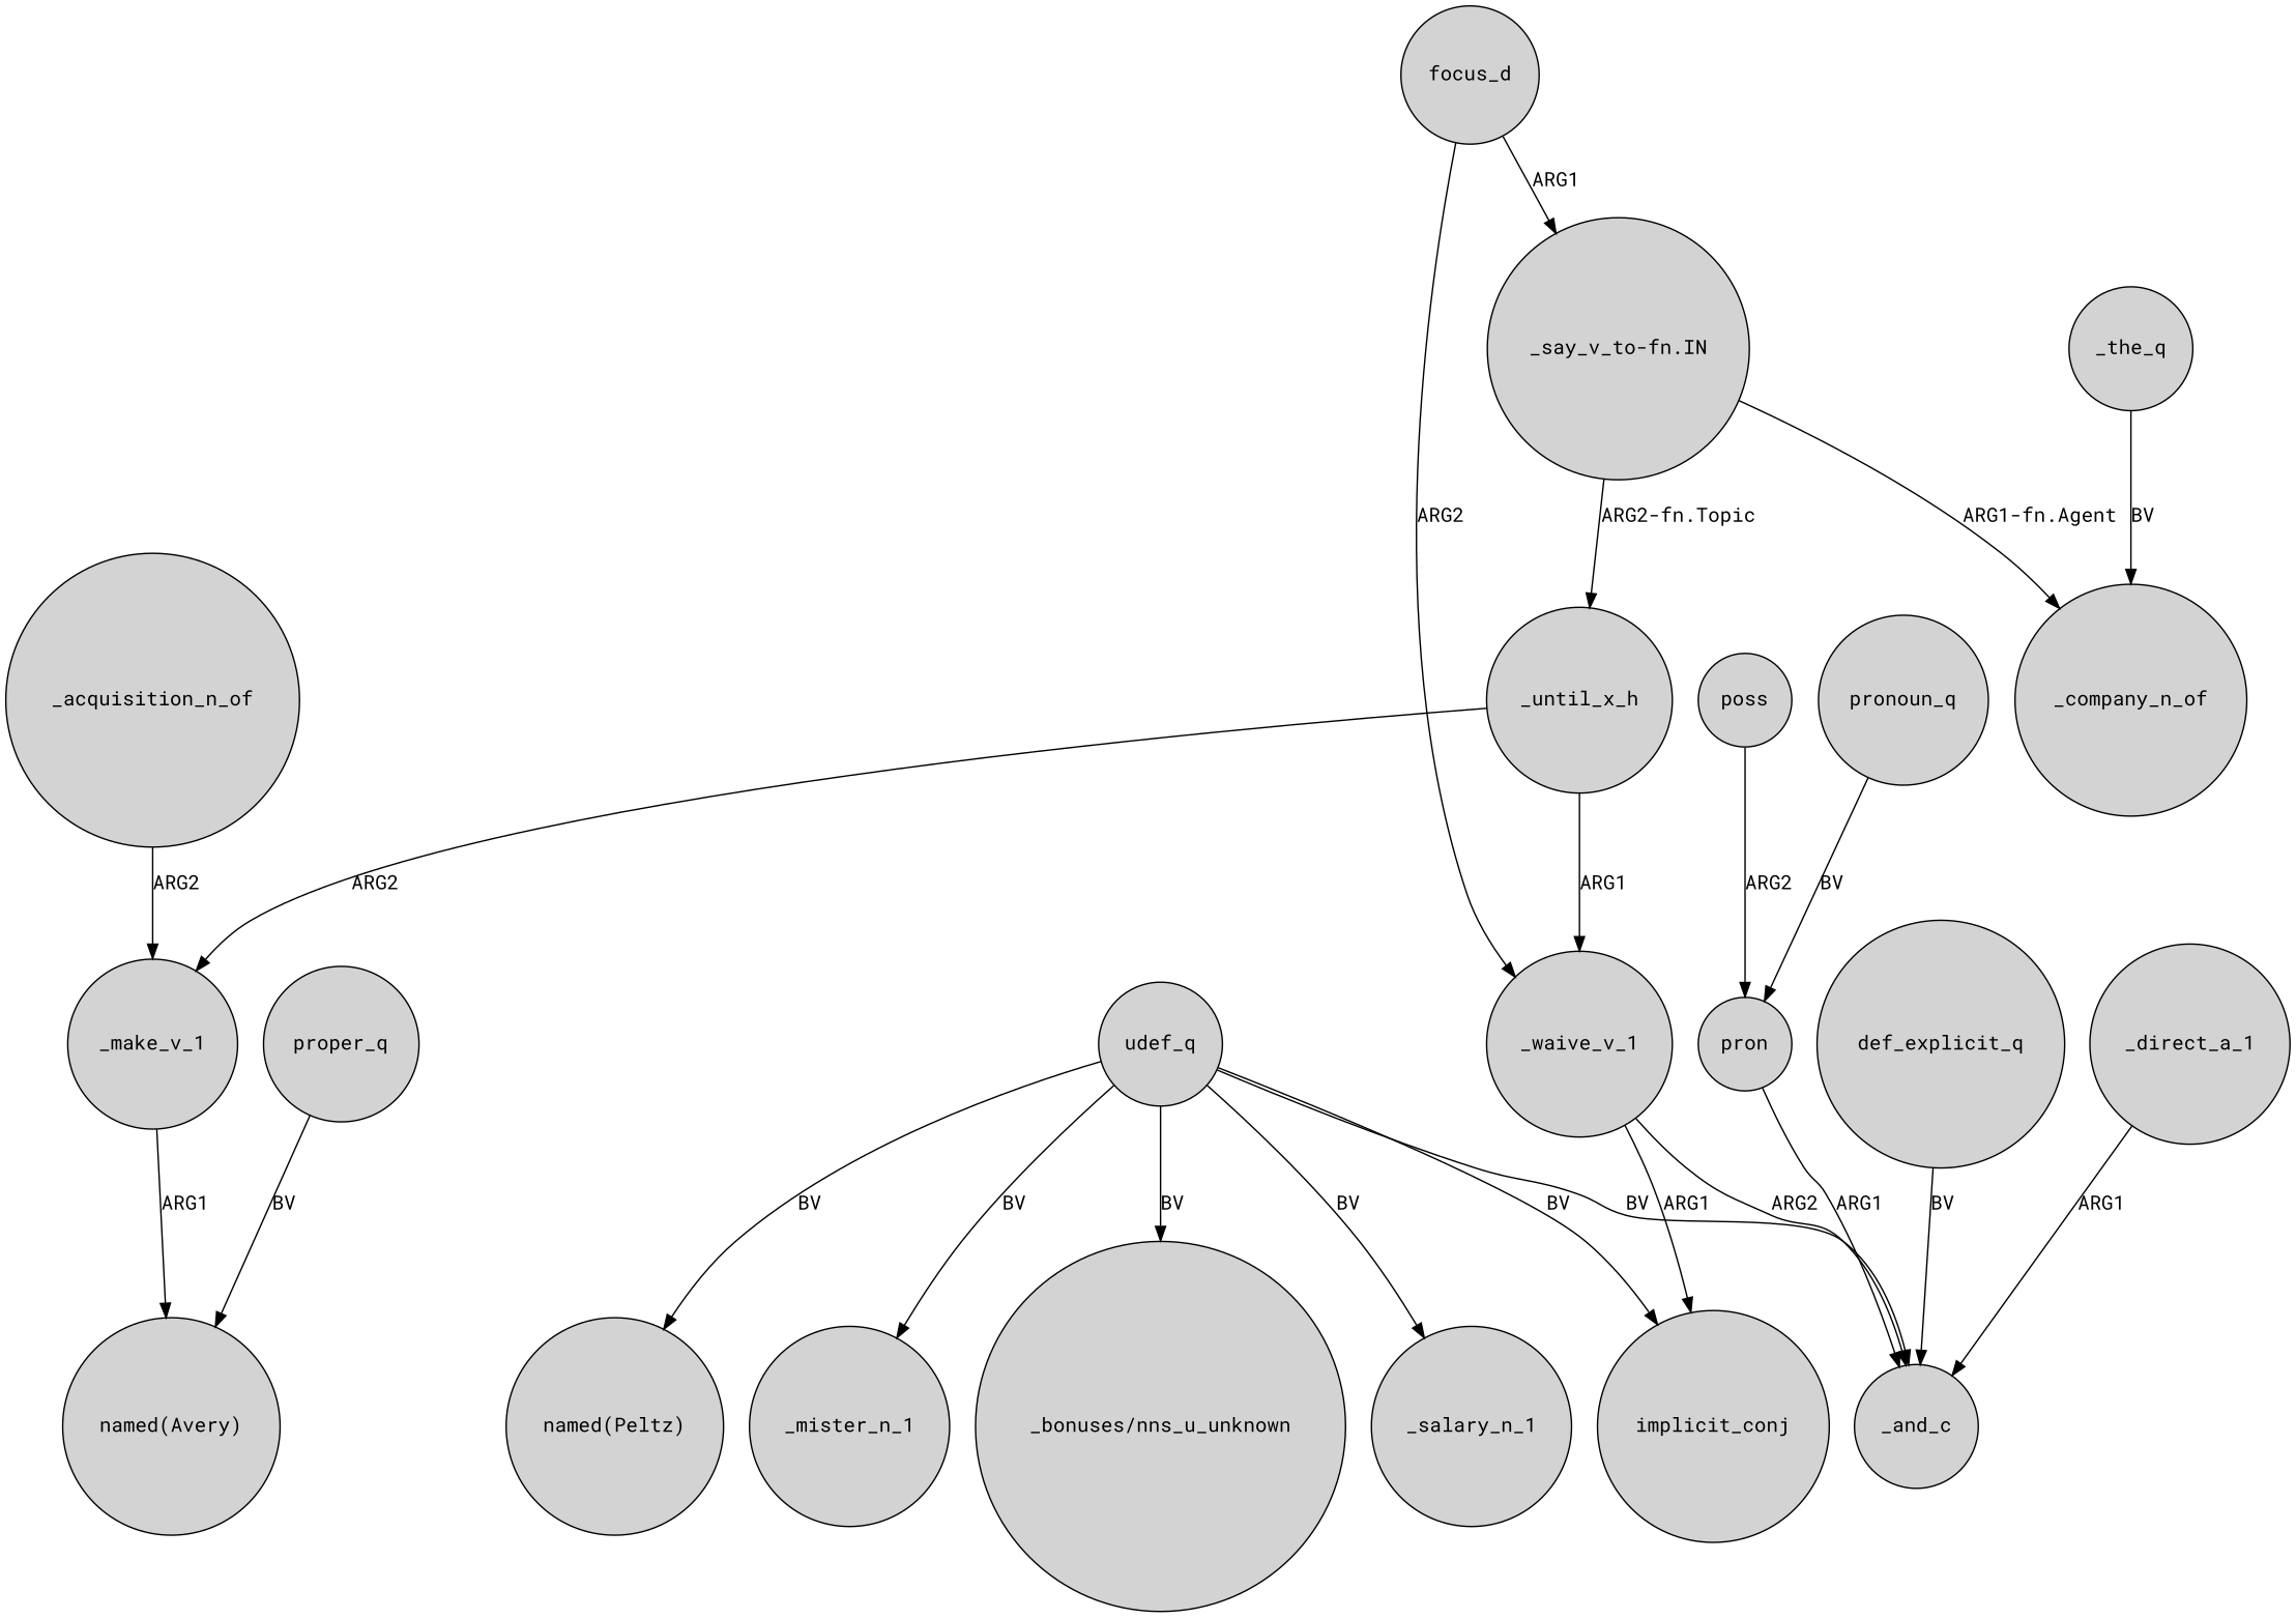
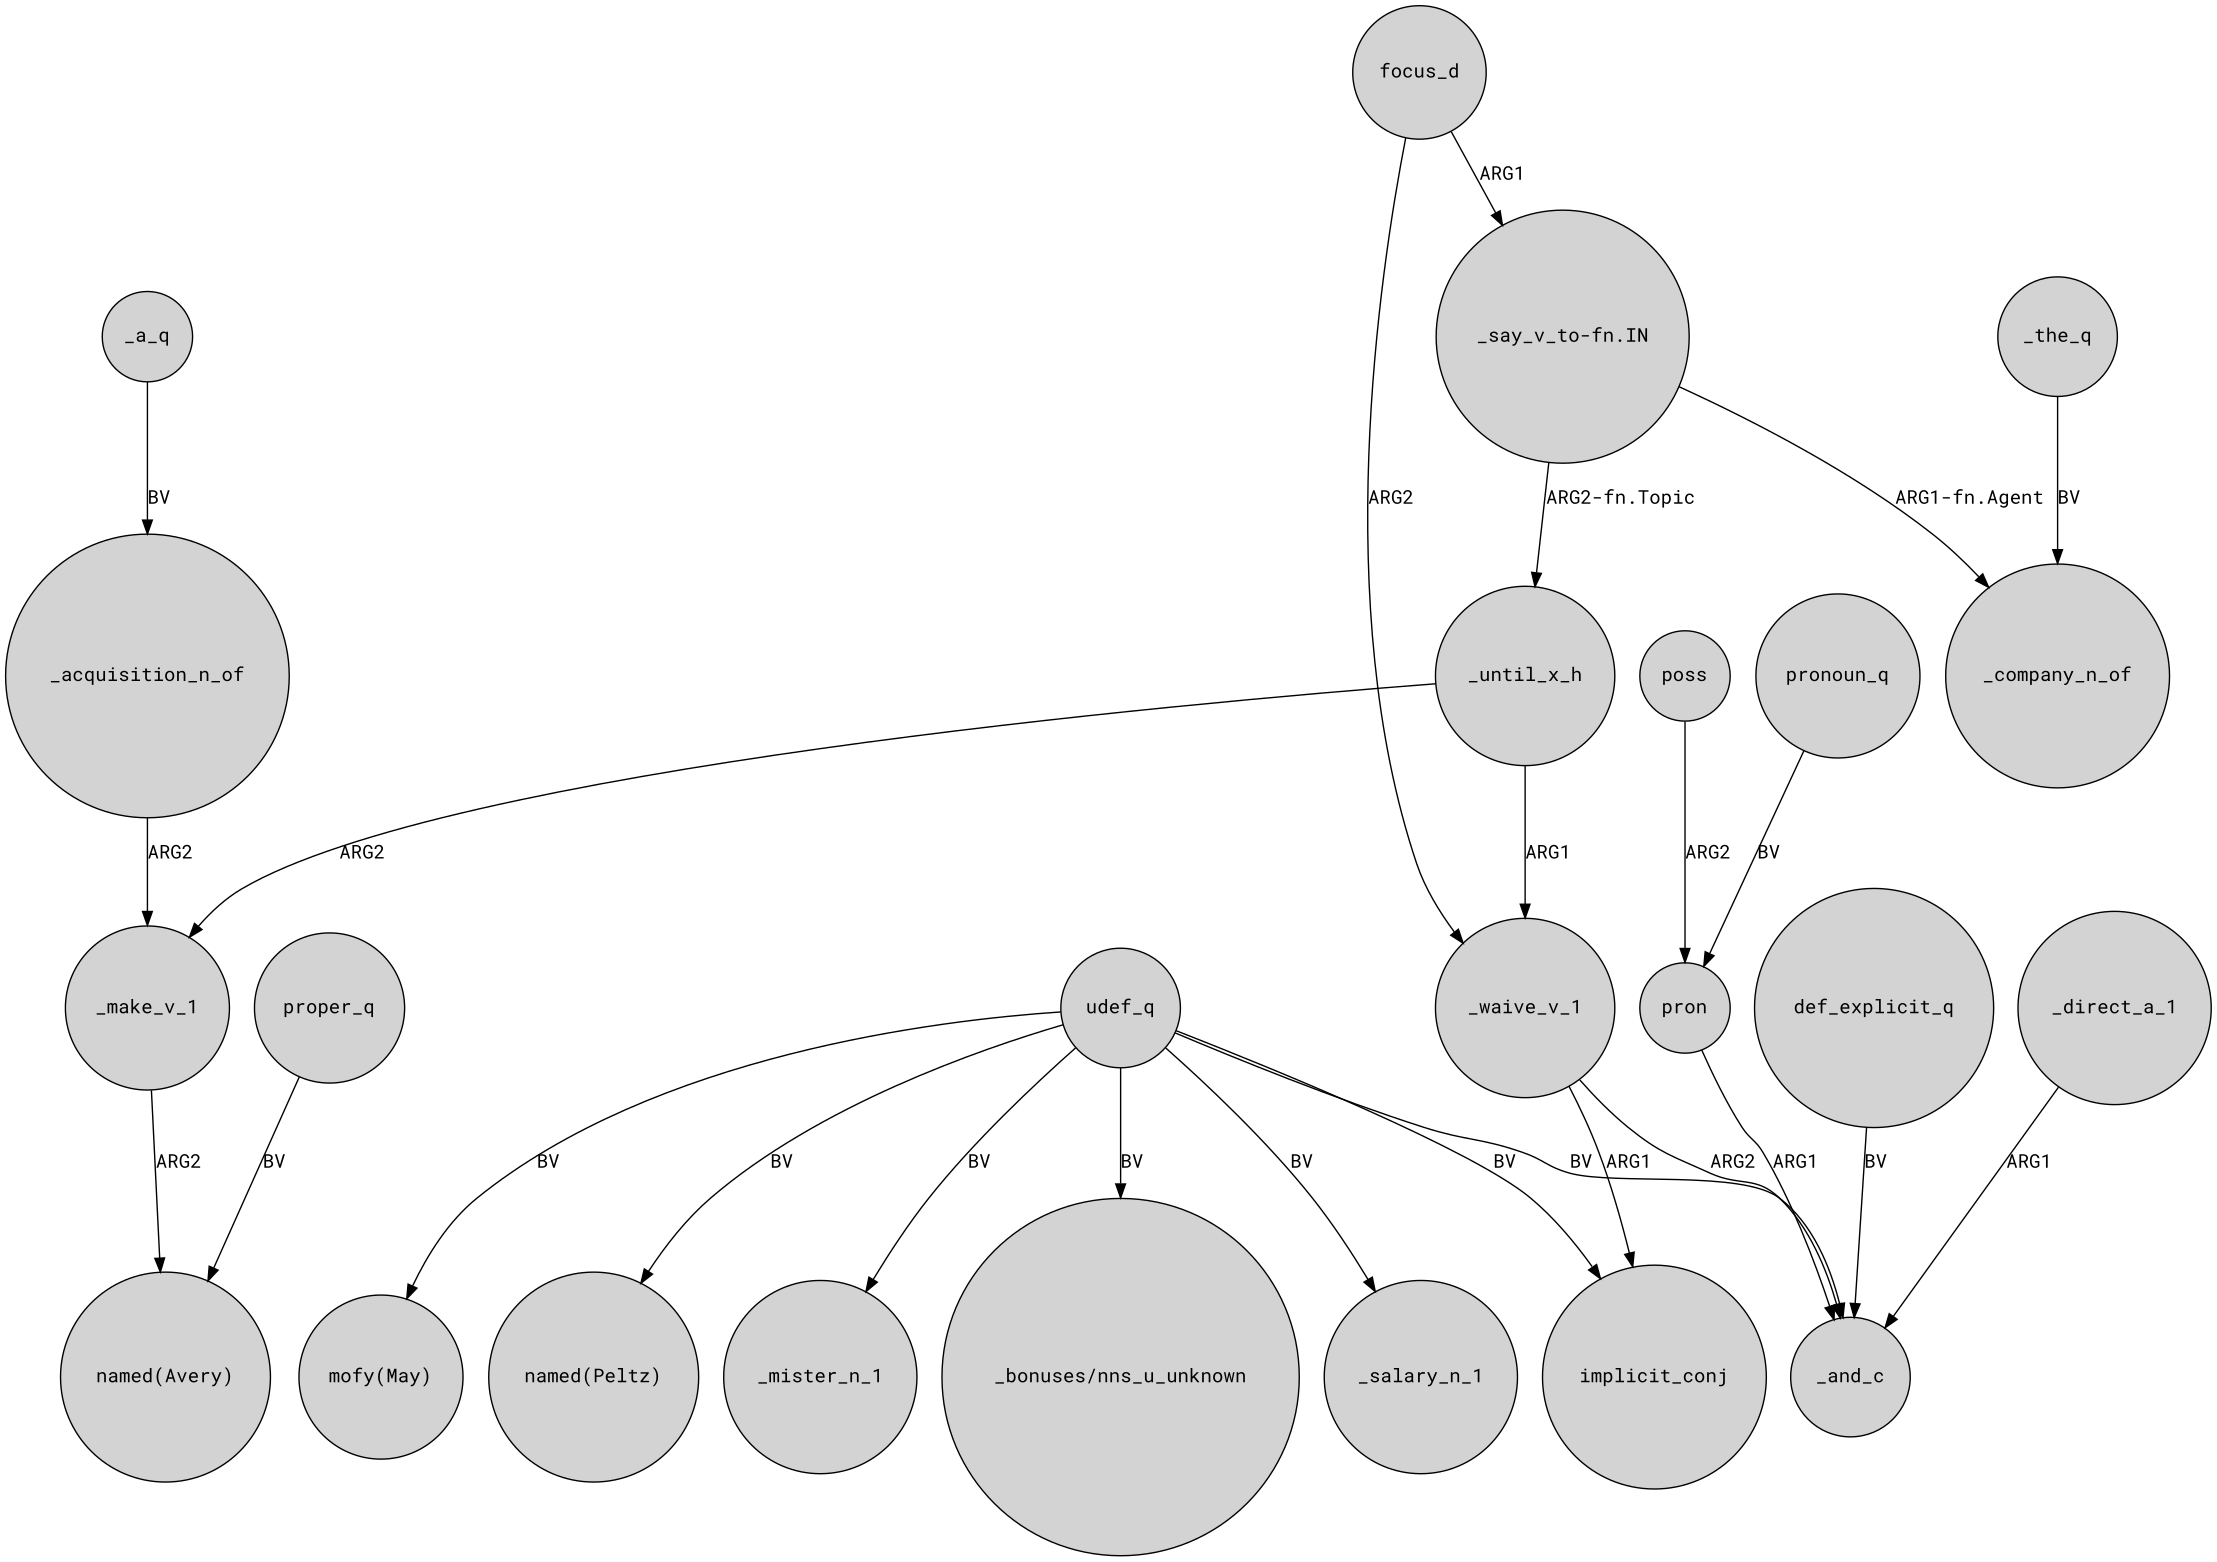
  digraph {
    fontname="Roboto Mono"
    node [fontname="Roboto Mono" shape=circle style=filled]
    edge [fontname="Roboto Mono"]
    _make_v_1
    "named(Avery)"
    _acquisition_n_of
    udef_q
    "named(Peltz)"
    _and_c
    _mister_n_1
    implicit_conj
    "_bonuses/nns_u_unknown"
    _salary_n_1
+   "mofy(May)"
    poss
    pron
    def_explicit_q
    _waive_v_1
    focus_d
    "_say_v_to-fn.IN"
    _company_n_of
    _until_x_h
    _the_q
    pronoun_q
    _direct_a_1
    proper_q
-   _make_v_1 -> "named(Avery)" [label=ARG1]
+   _a_q
+   _make_v_1 -> "named(Avery)" [label=ARG2]
    _acquisition_n_of -> _make_v_1 [label=ARG2]
    udef_q -> "named(Peltz)" [label=BV]
    udef_q -> _and_c [label=BV]
    udef_q -> _mister_n_1 [label=BV]
    udef_q -> implicit_conj [label=BV]
    udef_q -> "_bonuses/nns_u_unknown" [label=BV]
    udef_q -> _salary_n_1 [label=BV]
+   udef_q -> "mofy(May)" [label=BV]
    poss -> pron [label=ARG2]
    pron -> _and_c [label=ARG1]
    def_explicit_q -> _and_c [label=BV]
    _waive_v_1 -> _and_c [label=ARG2]
    _waive_v_1 -> implicit_conj [label=ARG1]
    focus_d -> _waive_v_1 [label=ARG2]
    focus_d -> "_say_v_to-fn.IN" [label=ARG1]
    "_say_v_to-fn.IN" -> _company_n_of [label="ARG1-fn.Agent"]
    "_say_v_to-fn.IN" -> _until_x_h [label="ARG2-fn.Topic"]
    _until_x_h -> _make_v_1 [label=ARG2]
    _until_x_h -> _waive_v_1 [label=ARG1]
    _the_q -> _company_n_of [label=BV]
    pronoun_q -> pron [label=BV]
    _direct_a_1 -> _and_c [label=ARG1]
    proper_q -> "named(Avery)" [label=BV]
+   _a_q -> _acquisition_n_of [label=BV]
  }
